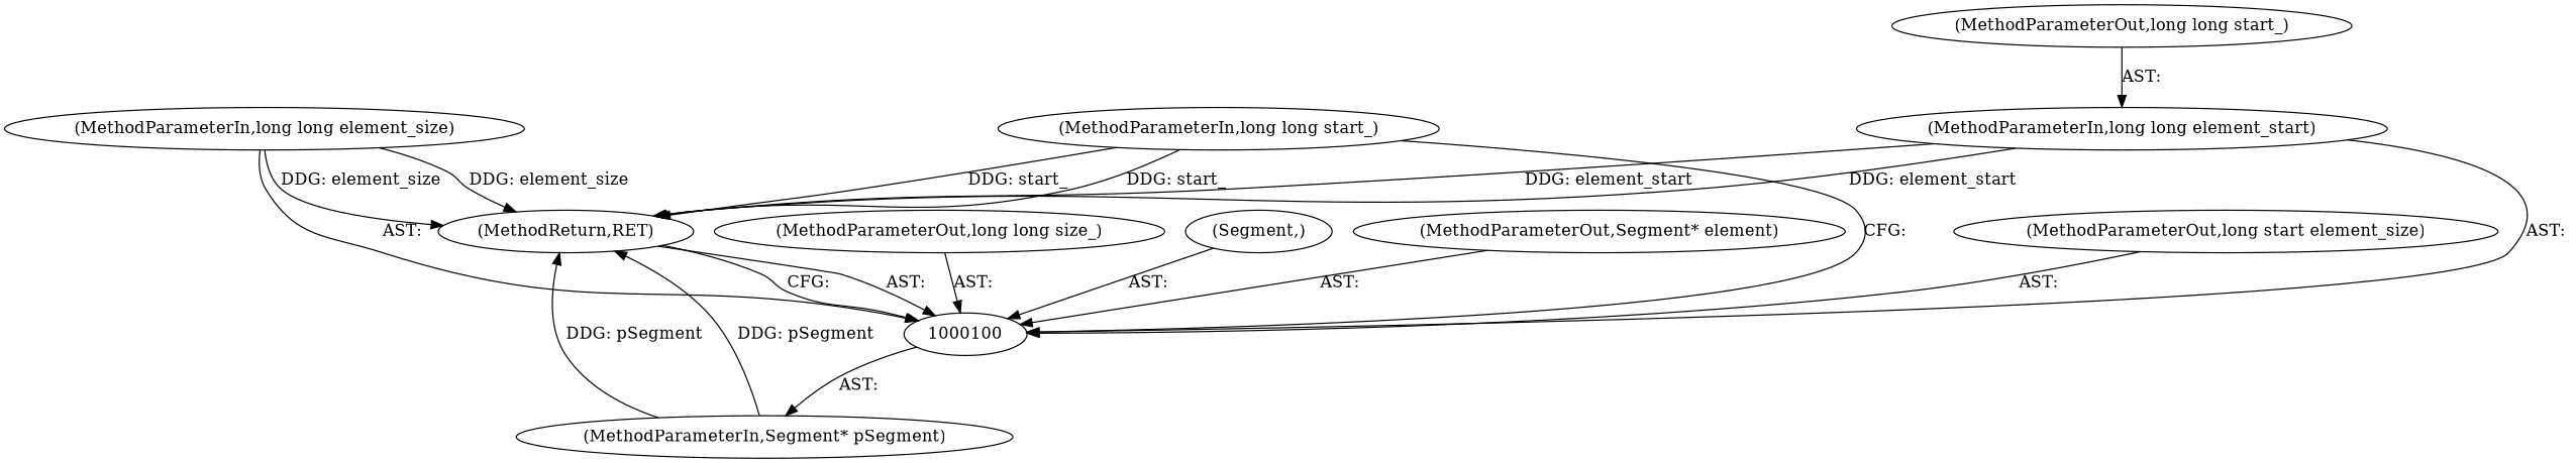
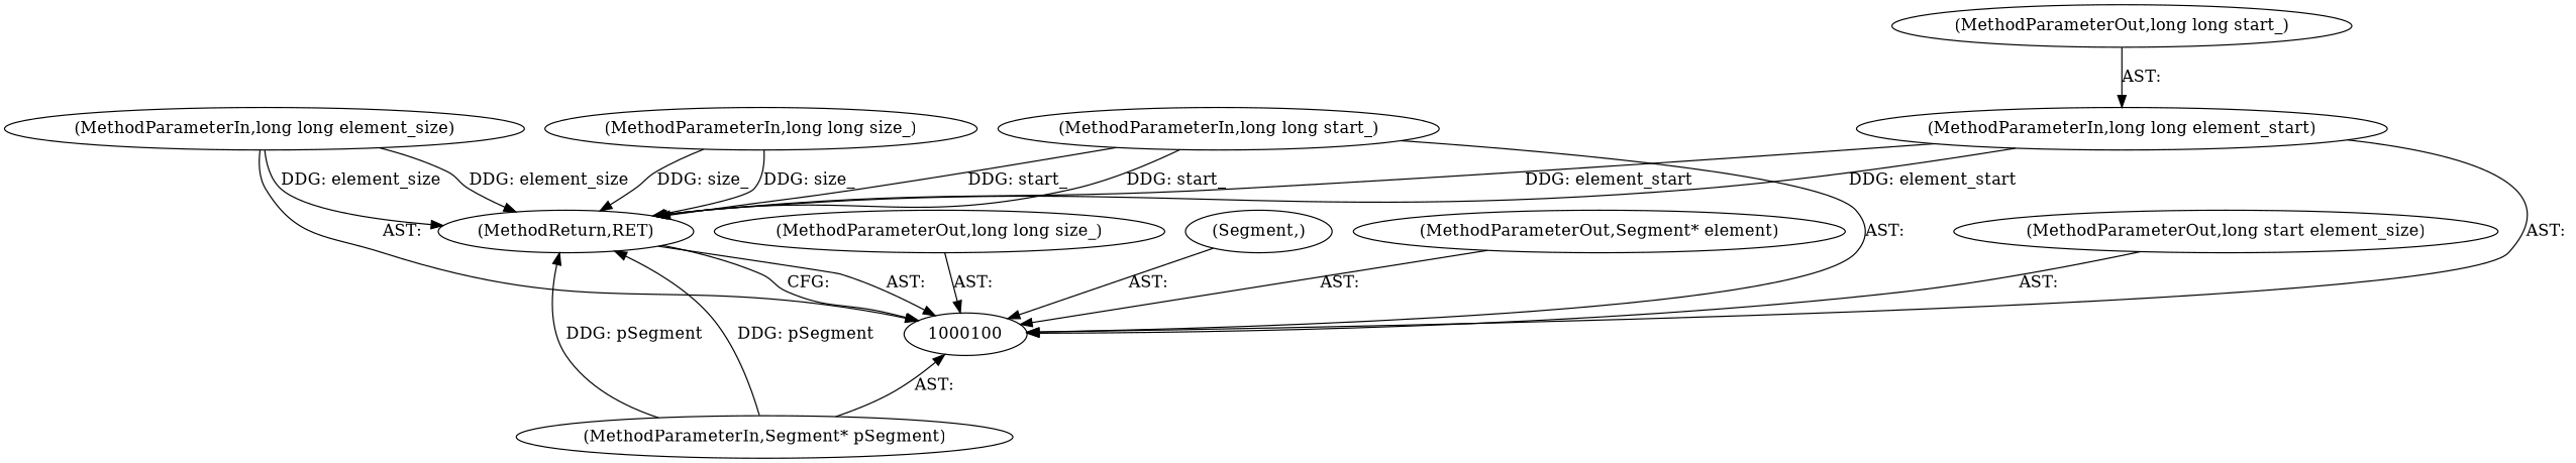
  digraph {
    n1 [label="(MethodReturn,RET)"]
    1000100
    n3 [label="(Segment,)"]
    n4 [label="(MethodParameterIn,Segment* pSegment)"]
    n5 [label="(MethodParameterOut,Segment* element)"]
    n6 [label="(MethodParameterIn,long long start_)"]
    n7 [label="(MethodParameterOut,long long start_)"]
    n8 [label="(MethodParameterIn,long long element_start)"]
+   n9 [label="(MethodParameterIn,long long size_)"]
    n10 [label="(MethodParameterOut,long long size_)"]
    n11 [label="(MethodParameterIn,long long element_size)"]
    n12 [label="(MethodParameterOut,long start element_size)"]
    n1 -> 1000100 [label="AST: "]
    n1 -> 1000100 [label="CFG: "]
    n3 -> 1000100 [label="AST: "]
    n4 -> n1 [label="DDG: pSegment"]
    n4 -> n1 [label="DDG: pSegment"]
-   1000100 -> n4 [label="AST: "]
+   n4 -> 1000100 [label="AST: "]
    n5 -> 1000100 [label="AST: "]
    n6 -> n1 [label="DDG: start_"]
    n6 -> n1 [label="DDG: start_"]
-   n6 -> 1000100 [label="CFG: "]
+   n6 -> 1000100 [label="AST: "]
    n7 -> n8 [label="AST: "]
    n8 -> n1 [label="DDG: element_start"]
    n8 -> n1 [label="DDG: element_start"]
    n8 -> 1000100 [label="AST: "]
+   n9 -> n1 [label="DDG: size_"]
+   n9 -> n1 [label="DDG: size_"]
    n10 -> 1000100 [label="AST: "]
    n11 -> n1 [label="DDG: element_size"]
    n11 -> n1 [label="DDG: element_size"]
    n11 -> 1000100 [label="AST: "]
    n12 -> 1000100 [label="AST: "]
  }
